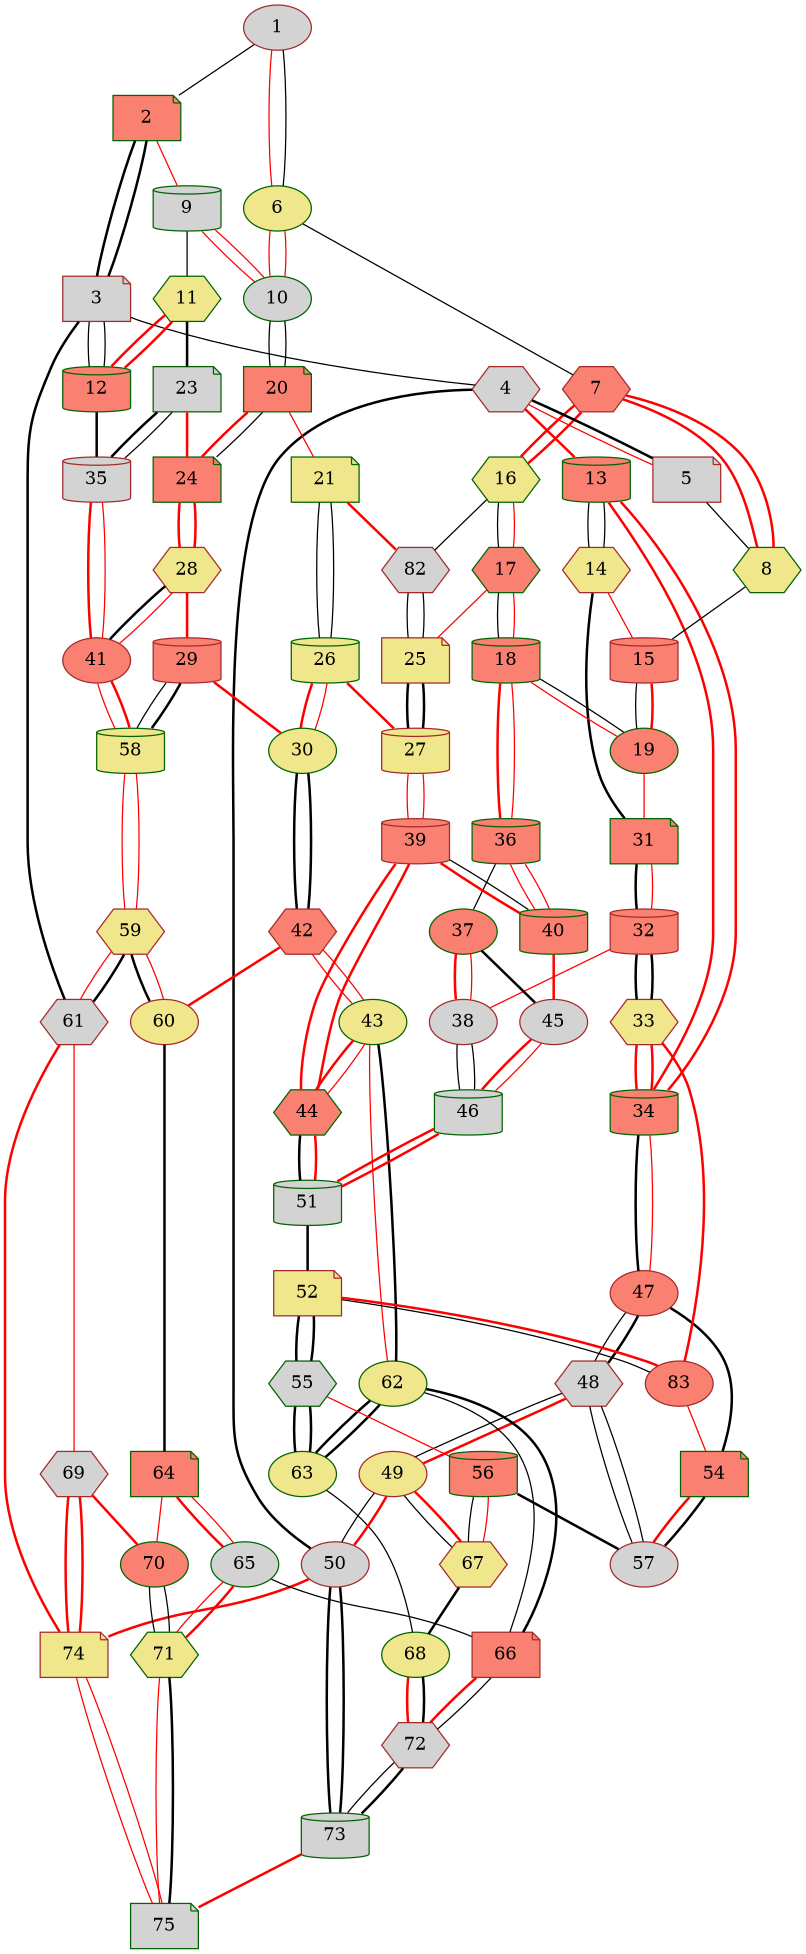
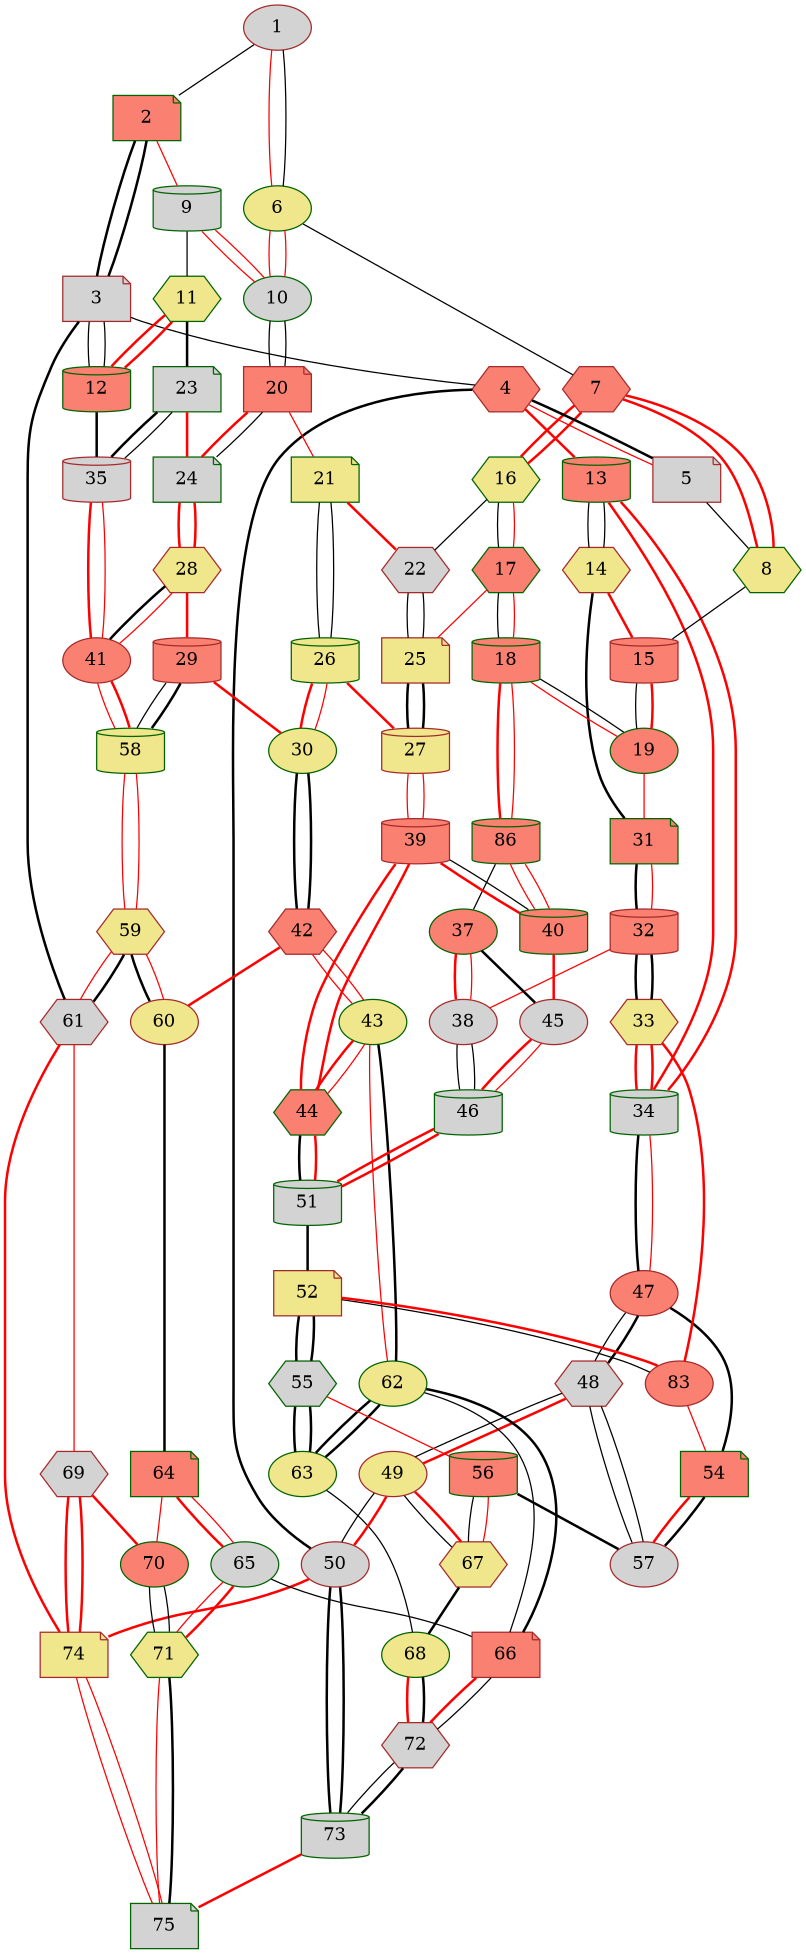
  graph {
    node [color=darkgreen fillcolor=salmon shape=ellipse style=filled]
    edge [color=red style=bold]
    1 [color=brown fillcolor=lightgrey]
    2 [shape=note]
    6 [fillcolor=khaki]
    3 [color=brown fillcolor=lightgrey shape=note]
    9 [fillcolor=lightgrey shape=cylinder]
    7 [color=brown shape=hexagon]
    10 [fillcolor=lightgrey]
-   4 [color=brown fillcolor=lightgrey shape=hexagon]
+   4 [color=brown shape=hexagon]
    12 [shape=cylinder]
    61 [color=brown fillcolor=lightgrey shape=hexagon]
    11 [fillcolor=khaki shape=hexagon]
    5 [color=brown fillcolor=lightgrey shape=note]
    13 [shape=cylinder]
    50 [color=brown fillcolor=lightgrey]
    35 [color=brown fillcolor=lightgrey shape=cylinder]
    74 [color=brown fillcolor=khaki shape=note]
    69 [color=brown fillcolor=lightgrey shape=hexagon]
    8 [fillcolor=khaki shape=hexagon]
    14 [color=brown fillcolor=khaki shape=hexagon]
-   34 [shape=cylinder]
+   34 [fillcolor=lightgrey shape=cylinder]
    73 [fillcolor=lightgrey shape=cylinder]
    15 [color=brown shape=cylinder]
    16 [fillcolor=khaki shape=hexagon]
-   20 [shape=note]
+   20 [color=brown shape=note]
    17 [shape=hexagon]
-   22 [color=brown fillcolor=lightgrey shape=hexagon label=82]
+   22 [color=brown fillcolor=lightgrey shape=hexagon]
    19
    23 [fillcolor=lightgrey shape=note]
    21 [fillcolor=khaki shape=note]
-   24 [shape=note]
+   24 [fillcolor=lightgrey shape=note]
    41 [color=brown]
    31 [shape=note]
    47 [color=brown]
    32 [color=brown shape=cylinder]
    18 [shape=cylinder]
    25 [color=brown fillcolor=khaki shape=note]
-   36 [shape=cylinder]
+   36 [shape=cylinder label=86]
    27 [color=brown fillcolor=khaki shape=cylinder]
    37
    40 [shape=cylinder]
    26 [fillcolor=khaki shape=cylinder]
    28 [color=brown fillcolor=khaki shape=hexagon]
    30 [fillcolor=khaki]
    29 [color=brown shape=cylinder]
    39 [color=brown shape=cylinder]
    42 [color=brown shape=hexagon]
    44 [shape=hexagon]
    58 [fillcolor=khaki shape=cylinder]
    59 [color=brown fillcolor=khaki shape=hexagon]
    43 [fillcolor=khaki]
    60 [color=brown fillcolor=khaki]
    33 [color=brown fillcolor=khaki shape=hexagon]
    38 [color=brown fillcolor=lightgrey]
    n54 [color=brown label=83]
    46 [fillcolor=lightgrey shape=cylinder]
    54 [shape=note]
    48 [color=brown fillcolor=lightgrey shape=hexagon]
    45 [color=brown fillcolor=lightgrey]
    51 [fillcolor=lightgrey shape=cylinder]
    62 [fillcolor=khaki]
    64 [shape=note]
    63 [fillcolor=khaki]
    66 [color=brown shape=note]
    52 [color=brown fillcolor=khaki shape=note]
    49 [color=brown fillcolor=khaki]
    57 [color=brown fillcolor=lightgrey]
    67 [color=brown fillcolor=khaki shape=hexagon]
    68 [fillcolor=khaki]
    75 [fillcolor=lightgrey shape=note]
    55 [fillcolor=lightgrey shape=hexagon]
    56 [shape=cylinder]
    65 [fillcolor=lightgrey]
    70
    72 [color=brown fillcolor=lightgrey shape=hexagon]
    71 [fillcolor=khaki shape=hexagon]
    1 -- 2 [color=black style=solid]
    1 -- 6 [style=solid]
    1 -- 6 [color=black style=solid]
    2 -- 3 [color=black]
    2 -- 3 [color=black]
    2 -- 9 [style=solid]
    6 -- 7 [color=black style=solid]
    6 -- 10 [style=solid]
    6 -- 10 [style=solid]
    3 -- 4 [color=black style=solid]
    3 -- 12 [color=black style=solid]
    3 -- 12 [color=black style=solid]
    3 -- 61 [color=black]
    9 -- 10 [style=solid]
    9 -- 10 [style=solid]
    9 -- 11 [color=black style=solid]
    7 -- 8
    7 -- 8
    7 -- 16
    7 -- 16
    10 -- 20 [color=black style=solid]
    10 -- 20 [color=black style=solid]
    4 -- 5 [style=solid]
    4 -- 5 [color=black]
    4 -- 13
    4 -- 50 [color=black]
    12 -- 35 [color=black]
    61 -- 74
    61 -- 69 [style=solid]
    11 -- 12
    11 -- 12
    11 -- 23 [color=black]
    5 -- 8 [color=black style=solid]
    13 -- 14 [color=black style=solid]
    13 -- 14 [color=black style=solid]
    13 -- 34
    13 -- 34
    50 -- 74
    50 -- 73 [color=black]
    50 -- 73 [color=black]
    35 -- 41
    35 -- 41 [style=solid]
    74 -- 75 [style=solid]
    74 -- 75 [style=solid]
    69 -- 74
    69 -- 74
    69 -- 70
    8 -- 15 [color=black style=solid]
-   14 -- 15 [style=solid]
+   14 -- 15
    14 -- 31 [color=black]
    34 -- 47 [color=black]
    34 -- 47 [style=solid]
    73 -- 75
    15 -- 19 [color=black style=solid]
    15 -- 19
    16 -- 17 [color=black style=solid]
    16 -- 17 [style=solid]
    16 -- 22 [color=black style=solid]
    20 -- 21 [style=solid]
    20 -- 24
    20 -- 24 [color=black style=solid]
    17 -- 18 [color=black style=solid]
    17 -- 18 [style=solid]
    17 -- 25 [style=solid]
    22 -- 25 [color=black style=solid]
    22 -- 25 [color=black style=solid]
    19 -- 31 [style=solid]
    23 -- 35 [color=black]
    23 -- 35 [color=black style=solid]
    23 -- 24
    21 -- 22
    21 -- 26 [color=black style=solid]
    21 -- 26 [color=black style=solid]
    24 -- 28
    24 -- 28
    41 -- 58 [style=solid]
    41 -- 58
    31 -- 32 [color=black]
    31 -- 32 [style=solid]
    47 -- 54 [color=black]
    47 -- 48 [color=black style=solid]
    47 -- 48 [color=black]
    32 -- 33 [color=black]
    32 -- 33 [color=black]
    32 -- 38 [style=solid]
    18 -- 19 [style=solid]
    18 -- 19 [color=black style=solid]
    18 -- 36
    18 -- 36 [style=solid]
    25 -- 27 [color=black]
    25 -- 27 [color=black]
    36 -- 37 [color=black style=solid]
    36 -- 40 [style=solid]
    36 -- 40 [style=solid]
    27 -- 39 [style=solid]
    27 -- 39 [style=solid]
    37 -- 38
    37 -- 38 [style=solid]
    37 -- 45 [color=black]
    40 -- 45
    26 -- 27
    26 -- 30
    26 -- 30 [style=solid]
    28 -- 41 [color=black]
    28 -- 41 [style=solid]
    28 -- 29
    30 -- 42 [color=black]
    30 -- 42 [color=black]
    29 -- 30
    29 -- 58 [color=black style=solid]
    29 -- 58 [color=black]
    39 -- 40
    39 -- 40 [color=black style=solid]
    39 -- 44
    39 -- 44
    42 -- 43 [style=solid]
    42 -- 43 [style=solid]
    42 -- 60
    44 -- 51 [color=black]
    44 -- 51
    58 -- 59 [style=solid]
    58 -- 59 [style=solid]
    59 -- 61 [style=solid]
    59 -- 61 [color=black]
    59 -- 60 [color=black]
    59 -- 60 [style=solid]
    43 -- 44
    43 -- 44 [style=solid]
    43 -- 62 [style=solid]
    43 -- 62 [color=black]
    60 -- 64 [color=black]
    33 -- 34
    33 -- 34
    33 -- n54
    38 -- 46 [color=black style=solid]
    38 -- 46 [color=black style=solid]
    n54 -- 54 [style=solid]
    46 -- 51
    46 -- 51
    54 -- 57
    54 -- 57 [color=black]
    48 -- 49 [color=black style=solid]
    48 -- 49
    48 -- 57 [color=black style=solid]
    48 -- 57 [color=black style=solid]
    45 -- 46
    45 -- 46 [style=solid]
    51 -- 52 [color=black]
    62 -- 63 [color=black]
    62 -- 63 [color=black]
    62 -- 66 [color=black style=solid]
    62 -- 66 [color=black]
    64 -- 65
    64 -- 65 [style=solid]
    64 -- 70 [style=solid]
    63 -- 68 [color=black style=solid]
    66 -- 72
    66 -- 72 [color=black style=solid]
    52 -- n54 [color=black style=solid]
    52 -- n54
    52 -- 55 [color=black]
    52 -- 55 [color=black]
    49 -- 50 [color=black style=solid]
    49 -- 50
    49 -- 67 [color=black style=solid]
    49 -- 67
    67 -- 68 [color=black]
    68 -- 72
    68 -- 72 [color=black]
    55 -- 63 [color=black]
    55 -- 63 [color=black]
    55 -- 56 [style=solid]
    56 -- 57 [color=black]
    56 -- 67 [color=black style=solid]
    56 -- 67 [style=solid]
    65 -- 66 [color=black style=solid]
    65 -- 71 [style=solid]
    65 -- 71
    70 -- 71 [color=black style=solid]
    70 -- 71 [color=black style=solid]
    72 -- 73 [color=black style=solid]
    72 -- 73 [color=black]
    71 -- 75 [style=solid]
    71 -- 75 [color=black]
  }
